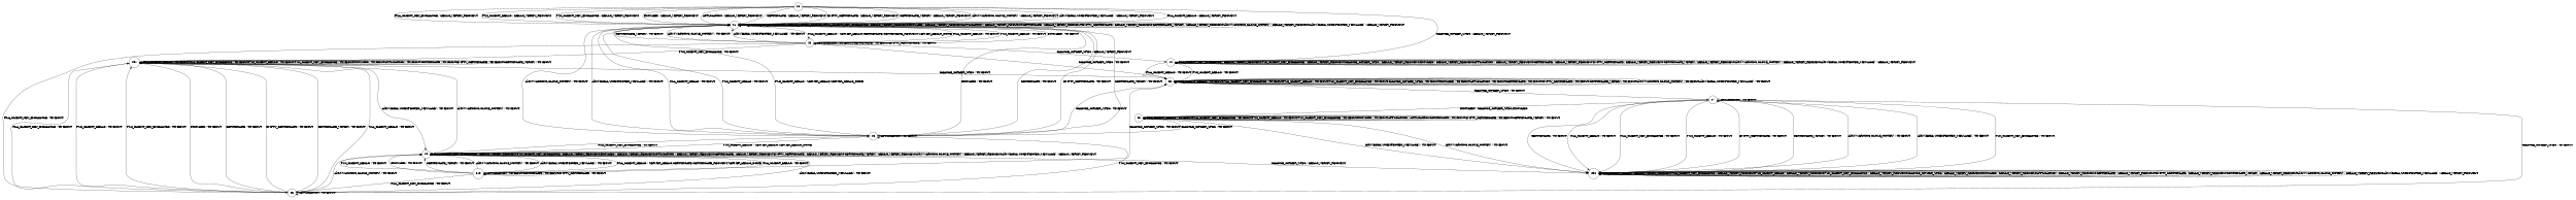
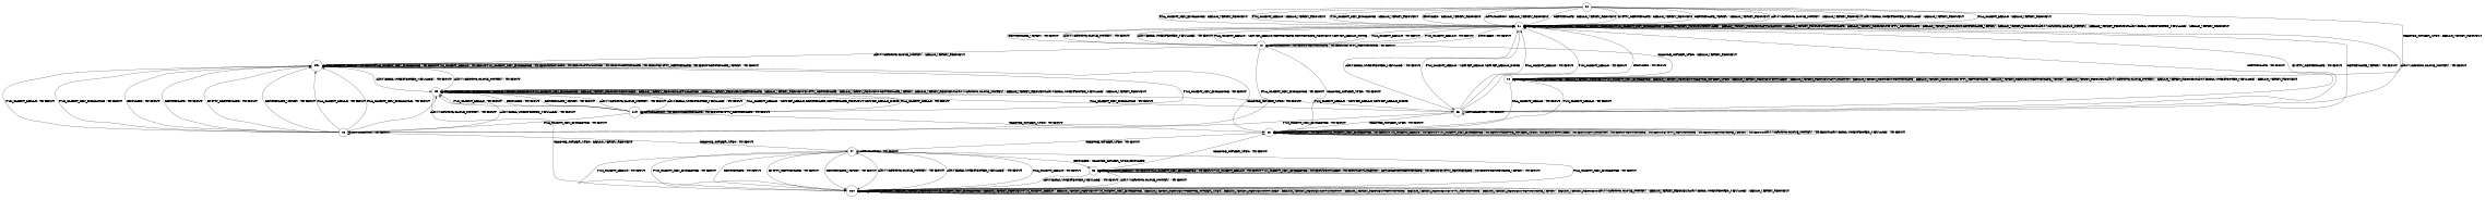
  digraph {
    fontname="DejaVu Serif"
    node [fontname="DejaVu Serif" shape=circle]
    edge [fontname="DejaVu Serif"]
    n1 [label=s0]
    n2 [label=s1]
    n3 [label=s4]
    n4 [label=s2]
    n5 [label=s3]
    n6 [label=s5]
    n7 [label=s6]
    n8 [label=s91]
    n9 [label=s9]
    n10 [label=s7]
    n11 [label=s50]
    n12 [label=s19]
    n13 [label=s8]
    n1 -> n2 [label="RSA_CLIENT_HELLO / HELLO_VERIFY_REQUEST"]
    n1 -> n2 [label="RSA_CLIENT_KEY_EXCHANGE / HELLO_VERIFY_REQUEST"]
    n1 -> n2 [label="PSK_CLIENT_HELLO / HELLO_VERIFY_REQUEST"]
    n1 -> n2 [label="PSK_CLIENT_KEY_EXCHANGE / HELLO_VERIFY_REQUEST"]
    n1 -> n2 [label="FINISHED / HELLO_VERIFY_REQUEST"]
    n1 -> n2 [label="APPLICATION / HELLO_VERIFY_REQUEST"]
    n1 -> n2 [label="CERTIFICATE / HELLO_VERIFY_REQUEST"]
    n1 -> n2 [label="EMPTY_CERTIFICATE / HELLO_VERIFY_REQUEST"]
    n1 -> n2 [label="CERTIFICATE_VERIFY / HELLO_VERIFY_REQUEST"]
    n1 -> n2 [label="Alert(WARNING,CLOSE_NOTIFY) / HELLO_VERIFY_REQUEST"]
    n1 -> n2 [label="Alert(FATAL,UNEXPECTED_MESSAGE) / HELLO_VERIFY_REQUEST"]
    n1 -> n3 [label="CHANGE_CIPHER_SPEC / HELLO_VERIFY_REQUEST"]
    n2 -> n2 [label="RSA_CLIENT_KEY_EXCHANGE / HELLO_VERIFY_REQUEST"]
    n2 -> n2 [label="PSK_CLIENT_KEY_EXCHANGE / HELLO_VERIFY_REQUEST"]
    n2 -> n2 [label="FINISHED / HELLO_VERIFY_REQUEST"]
    n2 -> n2 [label="APPLICATION / HELLO_VERIFY_REQUEST"]
    n2 -> n2 [label="CERTIFICATE / HELLO_VERIFY_REQUEST"]
    n2 -> n2 [label="EMPTY_CERTIFICATE / HELLO_VERIFY_REQUEST"]
    n2 -> n2 [label="CERTIFICATE_VERIFY / HELLO_VERIFY_REQUEST"]
    n2 -> n2 [label="Alert(WARNING,CLOSE_NOTIFY) / HELLO_VERIFY_REQUEST"]
    n2 -> n2 [label="Alert(FATAL,UNEXPECTED_MESSAGE) / HELLO_VERIFY_REQUEST"]
    n2 -> n4 [label="RSA_CLIENT_HELLO / SERVER_HELLO,CERTIFICATE,CERTIFICATE_REQUEST,SERVER_HELLO_DONE"]
    n2 -> n5 [label="PSK_CLIENT_HELLO / SERVER_HELLO,SERVER_HELLO_DONE"]
    n3 -> n3 [label="RSA_CLIENT_KEY_EXCHANGE / HELLO_VERIFY_REQUEST"]
    n3 -> n3 [label="PSK_CLIENT_KEY_EXCHANGE / HELLO_VERIFY_REQUEST"]
    n3 -> n3 [label="CHANGE_CIPHER_SPEC / HELLO_VERIFY_REQUEST"]
    n3 -> n3 [label="FINISHED / HELLO_VERIFY_REQUEST"]
    n3 -> n3 [label="APPLICATION / HELLO_VERIFY_REQUEST"]
    n3 -> n3 [label="CERTIFICATE / HELLO_VERIFY_REQUEST"]
    n3 -> n3 [label="EMPTY_CERTIFICATE / HELLO_VERIFY_REQUEST"]
    n3 -> n3 [label="CERTIFICATE_VERIFY / HELLO_VERIFY_REQUEST"]
    n3 -> n3 [label="Alert(WARNING,CLOSE_NOTIFY) / HELLO_VERIFY_REQUEST"]
    n3 -> n3 [label="Alert(FATAL,UNEXPECTED_MESSAGE) / HELLO_VERIFY_REQUEST"]
    n3 -> n6 [label="RSA_CLIENT_HELLO / TIMEOUT"]
    n3 -> n6 [label="PSK_CLIENT_HELLO / TIMEOUT"]
    n4 -> n2 [label="RSA_CLIENT_HELLO / TIMEOUT"]
    n4 -> n2 [label="PSK_CLIENT_HELLO / TIMEOUT"]
    n4 -> n2 [label="FINISHED / TIMEOUT"]
    n4 -> n2 [label="CERTIFICATE_VERIFY / TIMEOUT"]
    n4 -> n2 [label="Alert(WARNING,CLOSE_NOTIFY) / TIMEOUT"]
    n4 -> n2 [label="Alert(FATAL,UNEXPECTED_MESSAGE) / TIMEOUT"]
    n4 -> n3 [label="CHANGE_CIPHER_SPEC / HELLO_VERIFY_REQUEST"]
    n4 -> n4 [label="APPLICATION / TIMEOUT"]
    n4 -> n4 [label="CERTIFICATE / TIMEOUT"]
    n4 -> n4 [label="EMPTY_CERTIFICATE / TIMEOUT"]
    n4 -> n6 [label="CHANGE_CIPHER_SPEC / TIMEOUT"]
    n4 -> n7 [label="RSA_CLIENT_KEY_EXCHANGE / TIMEOUT"]
-   n4 -> n8 [label="PSK_CLIENT_KEY_EXCHANGE / TIMEOUT"]
+   n4 -> n8 [label="Alert(WARNING,CLOSE_NOTIFY) / HELLO_VERIFY_REQUEST"]
    n5 -> n2 [label="RSA_CLIENT_HELLO / TIMEOUT"]
    n5 -> n2 [label="PSK_CLIENT_HELLO / TIMEOUT"]
    n5 -> n2 [label="FINISHED / TIMEOUT"]
    n5 -> n2 [label="CERTIFICATE / TIMEOUT"]
    n5 -> n2 [label="EMPTY_CERTIFICATE / TIMEOUT"]
    n5 -> n2 [label="CERTIFICATE_VERIFY / TIMEOUT"]
    n5 -> n2 [label="Alert(WARNING,CLOSE_NOTIFY) / TIMEOUT"]
    n5 -> n2 [label="Alert(FATAL,UNEXPECTED_MESSAGE) / TIMEOUT"]
    n5 -> n5 [label="APPLICATION / TIMEOUT"]
    n5 -> n6 [label="CHANGE_CIPHER_SPEC / TIMEOUT"]
    n5 -> n7 [label="PSK_CLIENT_KEY_EXCHANGE / TIMEOUT"]
    n5 -> n9 [label="RSA_CLIENT_KEY_EXCHANGE / TIMEOUT"]
    n6 -> n6 [label="RSA_CLIENT_HELLO / TIMEOUT"]
    n6 -> n6 [label="RSA_CLIENT_KEY_EXCHANGE / TIMEOUT"]
    n6 -> n6 [label="PSK_CLIENT_HELLO / TIMEOUT"]
    n6 -> n6 [label="PSK_CLIENT_KEY_EXCHANGE / TIMEOUT"]
    n6 -> n6 [label="CHANGE_CIPHER_SPEC / TIMEOUT"]
    n6 -> n6 [label="FINISHED / TIMEOUT"]
    n6 -> n6 [label="APPLICATION / TIMEOUT"]
    n6 -> n6 [label="CERTIFICATE / TIMEOUT"]
    n6 -> n6 [label="EMPTY_CERTIFICATE / TIMEOUT"]
    n6 -> n6 [label="CERTIFICATE_VERIFY / TIMEOUT"]
    n6 -> n6 [label="Alert(WARNING,CLOSE_NOTIFY) / TIMEOUT"]
    n6 -> n6 [label="Alert(FATAL,UNEXPECTED_MESSAGE) / TIMEOUT"]
    n6 -> n10 [label="CHANGE_CIPHER_SPEC / TIMEOUT"]
    n7 -> n7 [label="APPLICATION / TIMEOUT"]
    n7 -> n8 [label="RSA_CLIENT_HELLO / TIMEOUT"]
    n7 -> n8 [label="RSA_CLIENT_KEY_EXCHANGE / TIMEOUT"]
    n7 -> n8 [label="PSK_CLIENT_HELLO / TIMEOUT"]
    n7 -> n8 [label="PSK_CLIENT_KEY_EXCHANGE / TIMEOUT"]
    n7 -> n8 [label="FINISHED / TIMEOUT"]
    n7 -> n8 [label="CERTIFICATE / TIMEOUT"]
    n7 -> n8 [label="EMPTY_CERTIFICATE / TIMEOUT"]
    n7 -> n8 [label="CERTIFICATE_VERIFY / TIMEOUT"]
    n7 -> n9 [label="Alert(WARNING,CLOSE_NOTIFY) / TIMEOUT"]
    n7 -> n9 [label="Alert(FATAL,UNEXPECTED_MESSAGE) / TIMEOUT"]
    n7 -> n10 [label="CHANGE_CIPHER_SPEC / TIMEOUT"]
    n8 -> n6 [label="CHANGE_CIPHER_SPEC / TIMEOUT"]
    n8 -> n8 [label="RSA_CLIENT_HELLO / TIMEOUT"]
    n8 -> n8 [label="RSA_CLIENT_KEY_EXCHANGE / TIMEOUT"]
    n8 -> n8 [label="PSK_CLIENT_HELLO / TIMEOUT"]
    n8 -> n8 [label="PSK_CLIENT_KEY_EXCHANGE / TIMEOUT"]
    n8 -> n8 [label="FINISHED / TIMEOUT"]
    n8 -> n8 [label="APPLICATION / TIMEOUT"]
    n8 -> n8 [label="CERTIFICATE / TIMEOUT"]
    n8 -> n8 [label="EMPTY_CERTIFICATE / TIMEOUT"]
    n8 -> n8 [label="CERTIFICATE_VERIFY / TIMEOUT"]
    n8 -> n9 [label="Alert(WARNING,CLOSE_NOTIFY) / TIMEOUT"]
    n8 -> n9 [label="Alert(FATAL,UNEXPECTED_MESSAGE) / TIMEOUT"]
    n9 -> n5 [label="PSK_CLIENT_HELLO / SERVER_HELLO,SERVER_HELLO_DONE"]
    n9 -> n9 [label="RSA_CLIENT_KEY_EXCHANGE / HELLO_VERIFY_REQUEST"]
    n9 -> n9 [label="PSK_CLIENT_KEY_EXCHANGE / HELLO_VERIFY_REQUEST"]
    n9 -> n9 [label="FINISHED / HELLO_VERIFY_REQUEST"]
    n9 -> n9 [label="APPLICATION / HELLO_VERIFY_REQUEST"]
    n9 -> n9 [label="CERTIFICATE / HELLO_VERIFY_REQUEST"]
    n9 -> n9 [label="EMPTY_CERTIFICATE / HELLO_VERIFY_REQUEST"]
    n9 -> n9 [label="CERTIFICATE_VERIFY / HELLO_VERIFY_REQUEST"]
    n9 -> n9 [label="Alert(WARNING,CLOSE_NOTIFY) / HELLO_VERIFY_REQUEST"]
    n9 -> n9 [label="Alert(FATAL,UNEXPECTED_MESSAGE) / HELLO_VERIFY_REQUEST"]
    n9 -> n11 [label="CHANGE_CIPHER_SPEC / HELLO_VERIFY_REQUEST"]
    n9 -> n12 [label="RSA_CLIENT_HELLO / SERVER_HELLO,CERTIFICATE,CERTIFICATE_REQUEST,SERVER_HELLO_DONE"]
    n10 -> n10 [label="APPLICATION / TIMEOUT"]
    n10 -> n11 [label="RSA_CLIENT_HELLO / TIMEOUT"]
    n10 -> n11 [label="RSA_CLIENT_KEY_EXCHANGE / TIMEOUT"]
    n10 -> n11 [label="PSK_CLIENT_HELLO / TIMEOUT"]
    n10 -> n11 [label="PSK_CLIENT_KEY_EXCHANGE / TIMEOUT"]
    n10 -> n11 [label="CERTIFICATE / TIMEOUT"]
    n10 -> n11 [label="EMPTY_CERTIFICATE / TIMEOUT"]
    n10 -> n11 [label="CERTIFICATE_VERIFY / TIMEOUT"]
    n10 -> n11 [label="Alert(WARNING,CLOSE_NOTIFY) / TIMEOUT"]
    n10 -> n11 [label="Alert(FATAL,UNEXPECTED_MESSAGE) / TIMEOUT"]
    n10 -> n13 [label="FINISHED / CHANGE_CIPHER_SPEC,FINISHED"]
    n11 -> n11 [label="RSA_CLIENT_HELLO / HELLO_VERIFY_REQUEST"]
    n11 -> n11 [label="RSA_CLIENT_KEY_EXCHANGE / HELLO_VERIFY_REQUEST"]
    n11 -> n11 [label="PSK_CLIENT_HELLO / HELLO_VERIFY_REQUEST"]
    n11 -> n11 [label="PSK_CLIENT_KEY_EXCHANGE / HELLO_VERIFY_REQUEST"]
    n11 -> n11 [label="CHANGE_CIPHER_SPEC / HELLO_VERIFY_REQUEST"]
    n11 -> n11 [label="FINISHED / HELLO_VERIFY_REQUEST"]
    n11 -> n11 [label="APPLICATION / HELLO_VERIFY_REQUEST"]
    n11 -> n11 [label="CERTIFICATE / HELLO_VERIFY_REQUEST"]
    n11 -> n11 [label="EMPTY_CERTIFICATE / HELLO_VERIFY_REQUEST"]
    n11 -> n11 [label="CERTIFICATE_VERIFY / HELLO_VERIFY_REQUEST"]
    n11 -> n11 [label="Alert(WARNING,CLOSE_NOTIFY) / HELLO_VERIFY_REQUEST"]
    n11 -> n11 [label="Alert(FATAL,UNEXPECTED_MESSAGE) / HELLO_VERIFY_REQUEST"]
    n12 -> n6 [label="CHANGE_CIPHER_SPEC / TIMEOUT"]
    n12 -> n7 [label="RSA_CLIENT_KEY_EXCHANGE / TIMEOUT"]
+   n12 -> n8 [label="PSK_CLIENT_KEY_EXCHANGE / TIMEOUT"]
    n12 -> n9 [label="RSA_CLIENT_HELLO / TIMEOUT"]
    n12 -> n9 [label="PSK_CLIENT_HELLO / TIMEOUT"]
    n12 -> n9 [label="FINISHED / TIMEOUT"]
    n12 -> n9 [label="CERTIFICATE_VERIFY / TIMEOUT"]
    n12 -> n9 [label="Alert(WARNING,CLOSE_NOTIFY) / TIMEOUT"]
    n12 -> n9 [label="Alert(FATAL,UNEXPECTED_MESSAGE) / TIMEOUT"]
    n12 -> n12 [label="APPLICATION / TIMEOUT"]
    n12 -> n12 [label="CERTIFICATE / TIMEOUT"]
    n12 -> n12 [label="EMPTY_CERTIFICATE / TIMEOUT"]
-   n13 -> n5 [label="CHANGE_CIPHER_SPEC / TIMEOUT"]
+   n13 -> n6 [label="CHANGE_CIPHER_SPEC / TIMEOUT"]
    n13 -> n11 [label="Alert(WARNING,CLOSE_NOTIFY) / TIMEOUT"]
    n13 -> n11 [label="Alert(FATAL,UNEXPECTED_MESSAGE) / TIMEOUT"]
    n13 -> n13 [label="RSA_CLIENT_HELLO / TIMEOUT"]
    n13 -> n13 [label="RSA_CLIENT_KEY_EXCHANGE / TIMEOUT"]
    n13 -> n13 [label="PSK_CLIENT_HELLO / TIMEOUT"]
    n13 -> n13 [label="PSK_CLIENT_KEY_EXCHANGE / TIMEOUT"]
    n13 -> n13 [label="FINISHED / TIMEOUT"]
    n13 -> n13 [label="APPLICATION / APPLICATION"]
    n13 -> n13 [label="CERTIFICATE / TIMEOUT"]
    n13 -> n13 [label="EMPTY_CERTIFICATE / TIMEOUT"]
    n13 -> n13 [label="CERTIFICATE_VERIFY / TIMEOUT"]
  }
